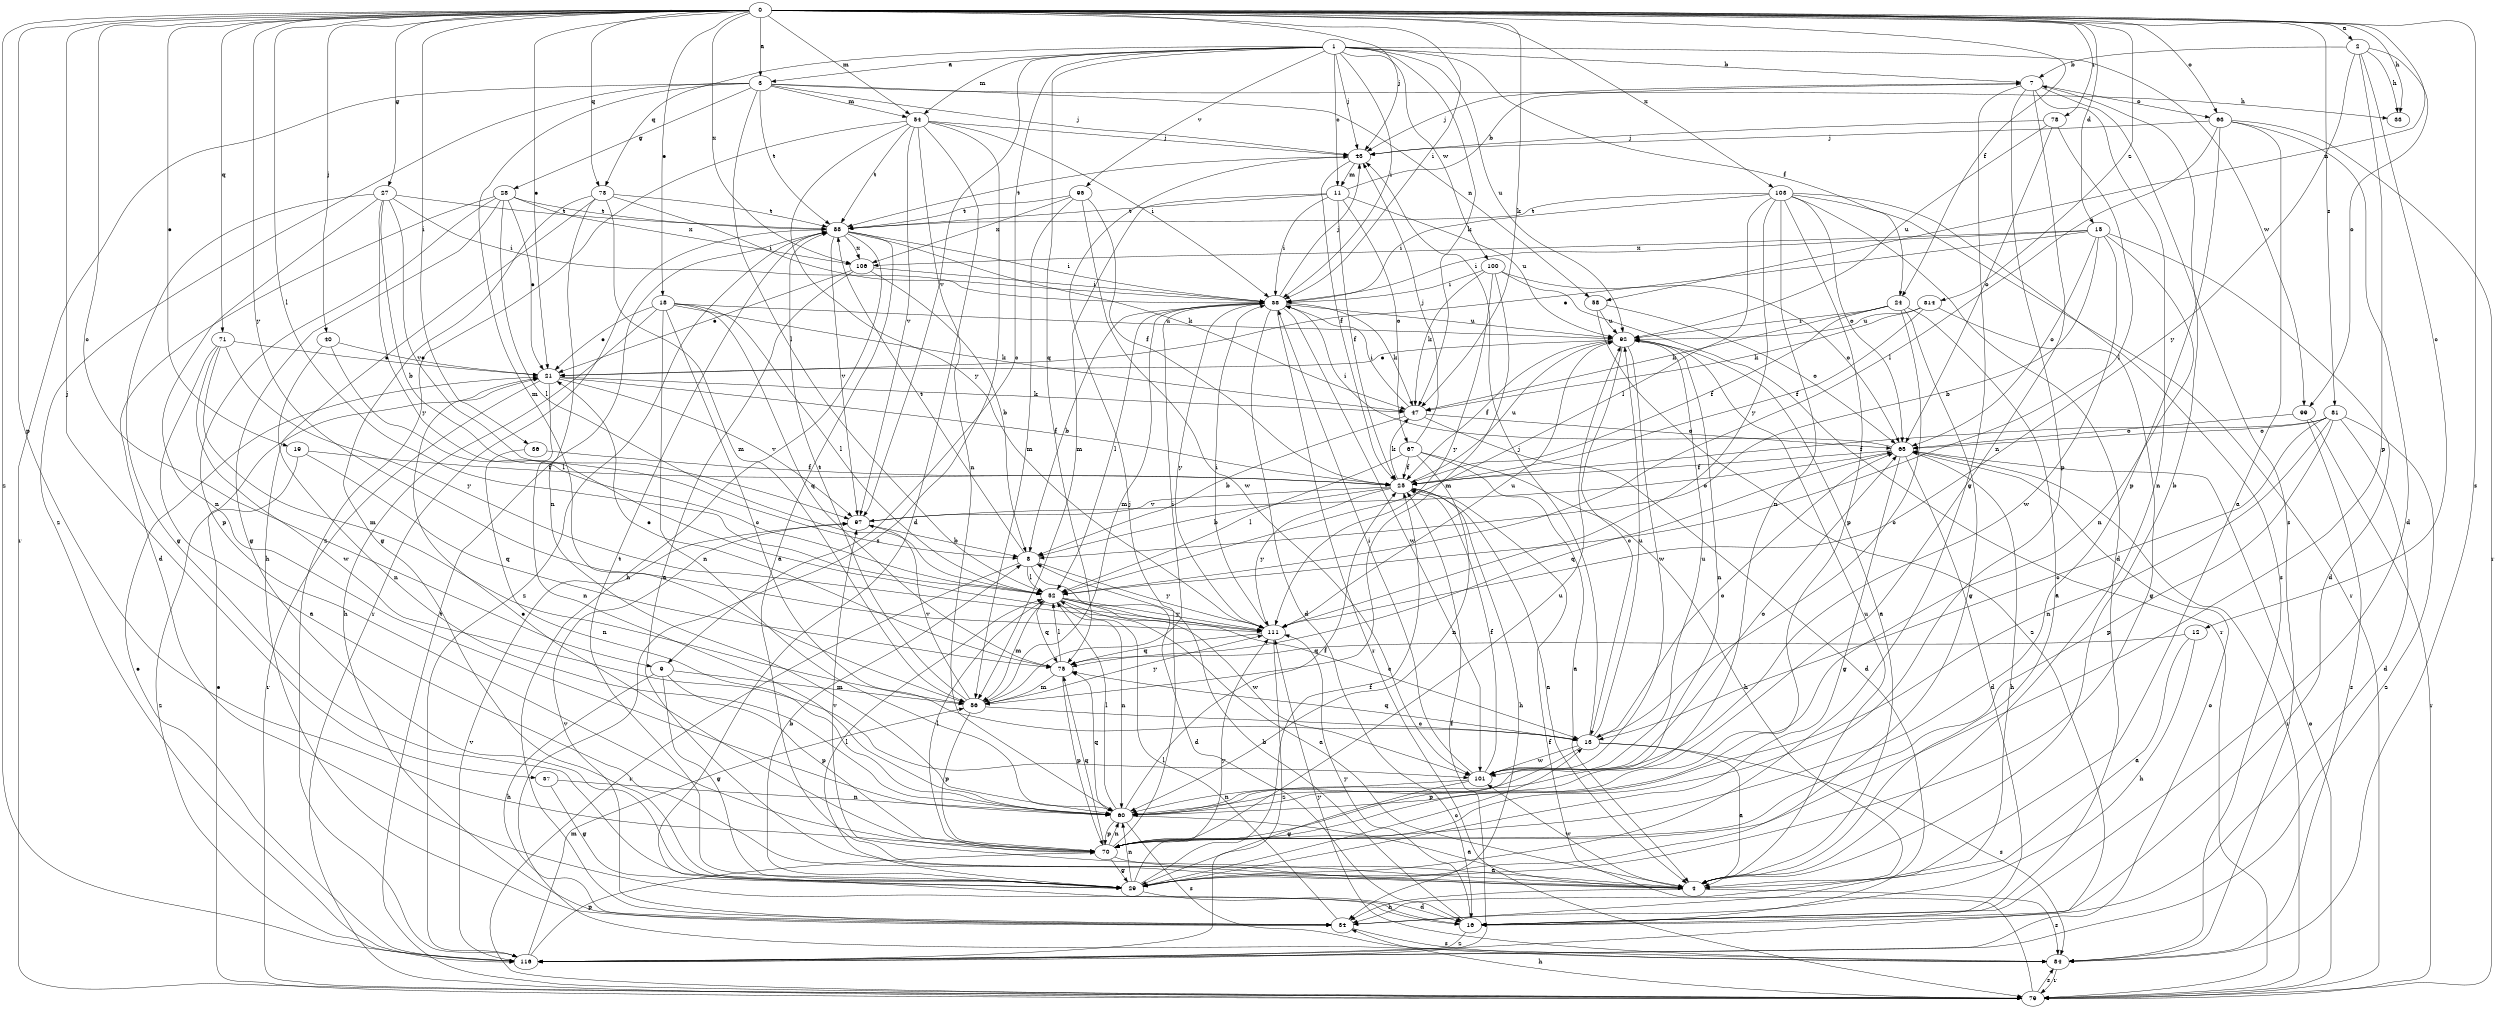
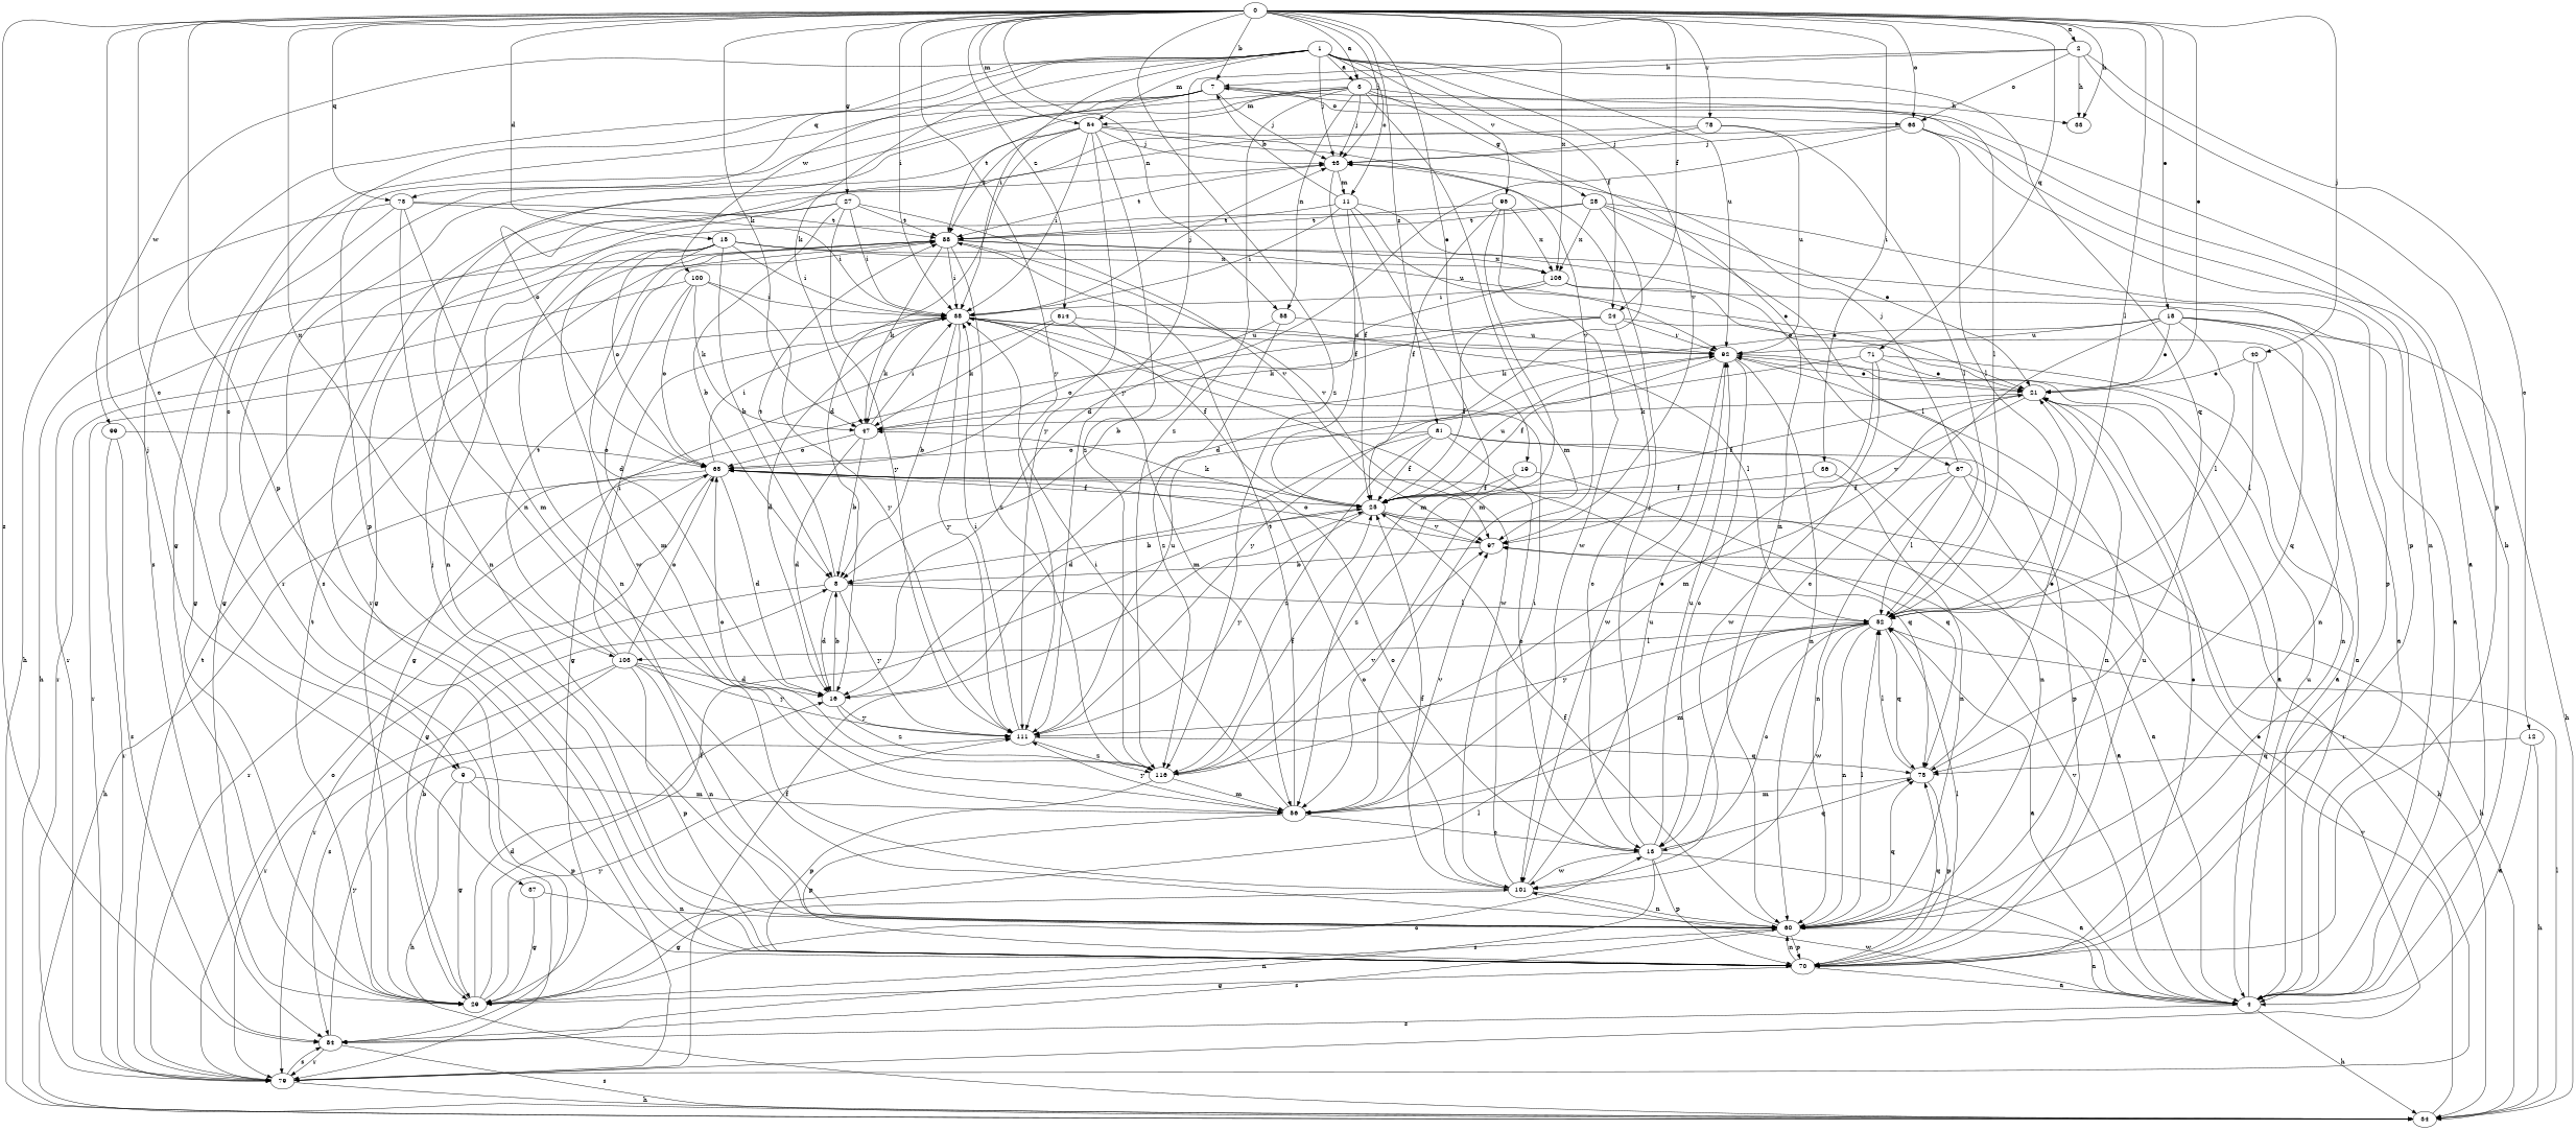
  strict digraph {
    0
    2
    3
    7
    9
    15
    18
    19
    21
    24
    27
    33
    36
    38
    n15 [label=37]
    40
    43
    47
    52
    54
    58
    63
    70
    71
    73
    78
    81
    84
    103
    106
    111
    n32 [label=814]
    116
    12
    28
    56
    79
    88
    4
    29
    60
    34
    101
    8
    16
    65
    75
    92
    13
    25
    97
    11
    1
    95
    99
    100
    n57 [label=67]
    0 -> 2 [label=a]
    0 -> 3 [label=a]
-   1 -> 7 [label=b]
+   0 -> 7 [label=b]
    0 -> 9 [label=c]
    0 -> 15 [label=d]
    0 -> 18 [label=e]
    0 -> 19 [label=e]
    0 -> 21 [label=e]
    0 -> 24 [label=f]
    0 -> 27 [label=g]
    0 -> 33 [label=h]
    0 -> 36 [label=i]
    0 -> 38 [label=i]
    0 -> n15 [label=j]
    0 -> 40 [label=j]
    0 -> 43 [label=j]
    0 -> 47 [label=k]
    0 -> 52 [label=l]
    0 -> 54 [label=m]
    0 -> 58 [label=n]
    0 -> 63 [label=o]
    0 -> 70 [label=p]
    0 -> 71 [label=q]
    0 -> 73 [label=q]
    0 -> 78 [label=r]
    0 -> 81 [label=s]
    0 -> 84 [label=s]
    0 -> 103 [label=x]
    0 -> 106 [label=x]
    0 -> 111 [label=y]
    0 -> n32 [label=z]
    0 -> 116 [label=z]
    2 -> 7 [label=b]
    2 -> 33 [label=h]
-   2 -> 99 [label=o]
+   2 -> 63 [label=o]
    2 -> 70 [label=p]
    2 -> 111 [label=y]
    2 -> 12 [label=c]
    3 -> 33 [label=h]
    3 -> 43 [label=j]
    3 -> 52 [label=l]
    3 -> 54 [label=m]
    3 -> 58 [label=n]
    3 -> 116 [label=z]
    3 -> 28 [label=g]
    3 -> 56 [label=m]
    3 -> 79 [label=r]
    3 -> 88 [label=t]
    7 -> 43 [label=j]
    7 -> 63 [label=o]
    7 -> 70 [label=p]
    7 -> 84 [label=s]
    7 -> 4 [label=n]
    7 -> 29 [label=g]
    7 -> 60 [label=n]
    9 -> 70 [label=p]
    9 -> 56 [label=m]
    9 -> 29 [label=g]
    9 -> 34 [label=h]
    15 -> 21 [label=e]
    15 -> 38 [label=i]
    15 -> 106 [label=x]
    15 -> 60 [label=n]
    15 -> 101 [label=w]
    15 -> 8 [label=b]
    15 -> 16 [label=d]
    15 -> 65 [label=o]
    18 -> 21 [label=e]
    18 -> 47 [label=k]
    18 -> 52 [label=l]
    18 -> 60 [label=n]
    18 -> 34 [label=h]
    18 -> 75 [label=q]
    18 -> 92 [label=u]
    18 -> 13 [label=c]
    19 -> 116 [label=z]
    19 -> 75 [label=q]
    19 -> 25 [label=f]
    21 -> 47 [label=k]
    21 -> 79 [label=r]
    21 -> 60 [label=n]
    21 -> 25 [label=f]
    21 -> 97 [label=v]
    24 -> 47 [label=k]
    24 -> 4 [label=a]
    24 -> 29 [label=g]
    24 -> 92 [label=r]
    24 -> 13 [label=c]
    24 -> 25 [label=f]
    27 -> 38 [label=i]
    27 -> 111 [label=y]
    27 -> 88 [label=t]
    27 -> 29 [label=g]
    27 -> 60 [label=n]
    27 -> 8 [label=b]
    27 -> 97 [label=v]
    36 -> 60 [label=n]
    36 -> 25 [label=f]
    38 -> 43 [label=j]
    38 -> 47 [label=k]
    38 -> 52 [label=l]
    38 -> 111 [label=y]
    38 -> 56 [label=m]
    38 -> 79 [label=r]
    38 -> 101 [label=w]
    38 -> 8 [label=b]
    38 -> 16 [label=d]
    38 -> 92 [label=u]
    n15 -> 29 [label=g]
    n15 -> 60 [label=n]
    40 -> 21 [label=e]
    40 -> 52 [label=l]
    40 -> 60 [label=n]
    43 -> 88 [label=t]
    43 -> 25 [label=f]
    43 -> 11 [label=m]
    47 -> 38 [label=i]
    47 -> 8 [label=b]
    47 -> 16 [label=d]
    47 -> 65 [label=o]
    52 -> 111 [label=y]
    52 -> 56 [label=m]
    52 -> 4 [label=a]
    52 -> 60 [label=n]
    52 -> 101 [label=w]
    52 -> 75 [label=q]
    52 -> 13 [label=c]
    54 -> 38 [label=i]
    54 -> 43 [label=j]
    54 -> 84 [label=s]
    54 -> 111 [label=y]
    54 -> 116 [label=z]
    54 -> 88 [label=t]
    54 -> 60 [label=n]
    54 -> 16 [label=d]
    54 -> 97 [label=v]
    58 -> 116 [label=z]
    58 -> 65 [label=o]
    58 -> 92 [label=u]
    63 -> 43 [label=j]
    63 -> 52 [label=l]
    63 -> 70 [label=p]
    63 -> 79 [label=r]
    63 -> 4 [label=a]
    63 -> 16 [label=d]
    70 -> 21 [label=e]
    70 -> 43 [label=j]
    70 -> 52 [label=l]
    70 -> 4 [label=a]
    70 -> 29 [label=g]
    70 -> 60 [label=n]
    70 -> 75 [label=q]
    70 -> 92 [label=u]
    71 -> 21 [label=e]
    71 -> 111 [label=y]
    71 -> 56 [label=m]
    71 -> 4 [label=a]
    71 -> 101 [label=w]
    73 -> 38 [label=i]
    73 -> 56 [label=m]
    73 -> 88 [label=t]
    73 -> 29 [label=g]
    73 -> 60 [label=n]
    73 -> 34 [label=h]
    78 -> 43 [label=j]
    78 -> 52 [label=l]
    78 -> 65 [label=o]
    78 -> 92 [label=u]
    81 -> 70 [label=p]
    81 -> 116 [label=z]
    81 -> 60 [label=n]
    81 -> 16 [label=d]
    81 -> 65 [label=o]
    81 -> 13 [label=c]
    81 -> 25 [label=f]
    84 -> 111 [label=y]
    84 -> 79 [label=r]
    103 -> 38 [label=i]
-   103 -> 52 [label=l]
+   52 -> 103 [label=l]
    103 -> 70 [label=p]
    103 -> 84 [label=s]
    103 -> 111 [label=y]
    103 -> 79 [label=r]
    103 -> 88 [label=t]
    103 -> 60 [label=n]
    103 -> 16 [label=d]
    103 -> 65 [label=o]
    106 -> 21 [label=e]
    106 -> 38 [label=i]
    106 -> 4 [label=a]
    106 -> 8 [label=b]
    111 -> 38 [label=i]
    111 -> 116 [label=z]
    111 -> 75 [label=q]
    111 -> 92 [label=u]
    n32 -> 47 [label=k]
    n32 -> 29 [label=g]
    n32 -> 92 [label=u]
    n32 -> 25 [label=f]
    116 -> 21 [label=e]
    116 -> 70 [label=p]
    116 -> 56 [label=m]
    116 -> 65 [label=o]
    116 -> 25 [label=f]
    116 -> 97 [label=v]
    12 -> 4 [label=a]
    12 -> 34 [label=h]
    12 -> 75 [label=q]
    28 -> 21 [label=e]
    28 -> 52 [label=l]
    28 -> 70 [label=p]
    28 -> 106 [label=x]
    28 -> 88 [label=t]
    28 -> 29 [label=g]
    28 -> 16 [label=d]
    56 -> 38 [label=i]
    56 -> 70 [label=p]
    56 -> 111 [label=y]
    56 -> 88 [label=t]
    56 -> 13 [label=c]
    56 -> 97 [label=v]
    79 -> 21 [label=e]
    79 -> 84 [label=s]
    79 -> 88 [label=t]
    79 -> 34 [label=h]
    79 -> 65 [label=o]
    79 -> 25 [label=f]
    88 -> 38 [label=i]
    88 -> 47 [label=k]
    88 -> 106 [label=x]
    88 -> 116 [label=z]
    88 -> 79 [label=r]
    88 -> 4 [label=a]
    88 -> 34 [label=h]
    88 -> 97 [label=v]
    4 -> 7 [label=b]
    4 -> 84 [label=s]
    4 -> 34 [label=h]
    4 -> 101 [label=w]
    4 -> 92 [label=u]
    4 -> 97 [label=v]
    29 -> 52 [label=l]
    29 -> 111 [label=y]
    29 -> 88 [label=t]
    29 -> 60 [label=n]
    29 -> 8 [label=b]
    29 -> 16 [label=d]
    29 -> 13 [label=c]
    29 -> 25 [label=f]
    60 -> 52 [label=l]
    60 -> 70 [label=p]
    60 -> 84 [label=s]
    60 -> 4 [label=a]
    60 -> 75 [label=q]
    60 -> 25 [label=f]
    34 -> 52 [label=l]
-   34 -> 84 [label=s]
+   84 -> 34 [label=s]
    34 -> 97 [label=v]
    101 -> 38 [label=i]
    101 -> 29 [label=g]
    101 -> 60 [label=n]
    101 -> 65 [label=o]
    101 -> 92 [label=u]
    101 -> 25 [label=f]
    8 -> 52 [label=l]
    8 -> 111 [label=y]
    8 -> 79 [label=r]
    8 -> 88 [label=t]
    8 -> 16 [label=d]
    16 -> 111 [label=y]
    16 -> 116 [label=z]
    16 -> 8 [label=b]
    65 -> 38 [label=i]
    65 -> 79 [label=r]
    65 -> 29 [label=g]
    65 -> 34 [label=h]
    65 -> 16 [label=d]
    65 -> 75 [label=q]
    65 -> 25 [label=f]
    75 -> 21 [label=e]
    75 -> 52 [label=l]
    75 -> 70 [label=p]
    75 -> 56 [label=m]
    92 -> 21 [label=e]
    92 -> 4 [label=a]
    92 -> 60 [label=n]
    92 -> 101 [label=w]
    92 -> 13 [label=c]
    92 -> 25 [label=f]
    13 -> 43 [label=j]
    13 -> 70 [label=p]
    13 -> 84 [label=s]
    13 -> 4 [label=a]
    13 -> 101 [label=w]
    13 -> 65 [label=o]
    13 -> 75 [label=q]
    13 -> 92 [label=u]
    25 -> 47 [label=k]
    25 -> 111 [label=y]
    25 -> 4 [label=a]
    25 -> 34 [label=h]
    25 -> 8 [label=b]
    25 -> 92 [label=u]
    25 -> 97 [label=v]
    97 -> 8 [label=b]
    97 -> 65 [label=o]
    11 -> 7 [label=b]
    11 -> 38 [label=i]
    11 -> 56 [label=m]
    11 -> 88 [label=t]
    11 -> 92 [label=u]
    11 -> 25 [label=f]
    11 -> n57 [label=o]
    1 -> 3 [label=a]
    1 -> 9 [label=c]
    1 -> 24 [label=f]
    1 -> 38 [label=i]
    1 -> 43 [label=j]
    1 -> 47 [label=k]
    1 -> 54 [label=m]
    1 -> 73 [label=q]
    1 -> 75 [label=q]
    1 -> 92 [label=u]
    1 -> 97 [label=v]
    1 -> 11 [label=c]
    1 -> 95 [label=v]
    1 -> 99 [label=w]
    1 -> 100 [label=w]
    95 -> 106 [label=x]
    95 -> 56 [label=m]
    95 -> 88 [label=t]
    95 -> 101 [label=w]
    95 -> 25 [label=f]
    99 -> 84 [label=s]
    99 -> 79 [label=r]
    99 -> 65 [label=o]
    100 -> 38 [label=i]
    100 -> 47 [label=k]
    100 -> 111 [label=y]
    100 -> 56 [label=m]
    100 -> 79 [label=r]
    100 -> 65 [label=o]
    n57 -> 43 [label=j]
    n57 -> 52 [label=l]
    n57 -> 4 [label=a]
    n57 -> 60 [label=n]
    n57 -> 34 [label=h]
    n57 -> 25 [label=f]
  }
